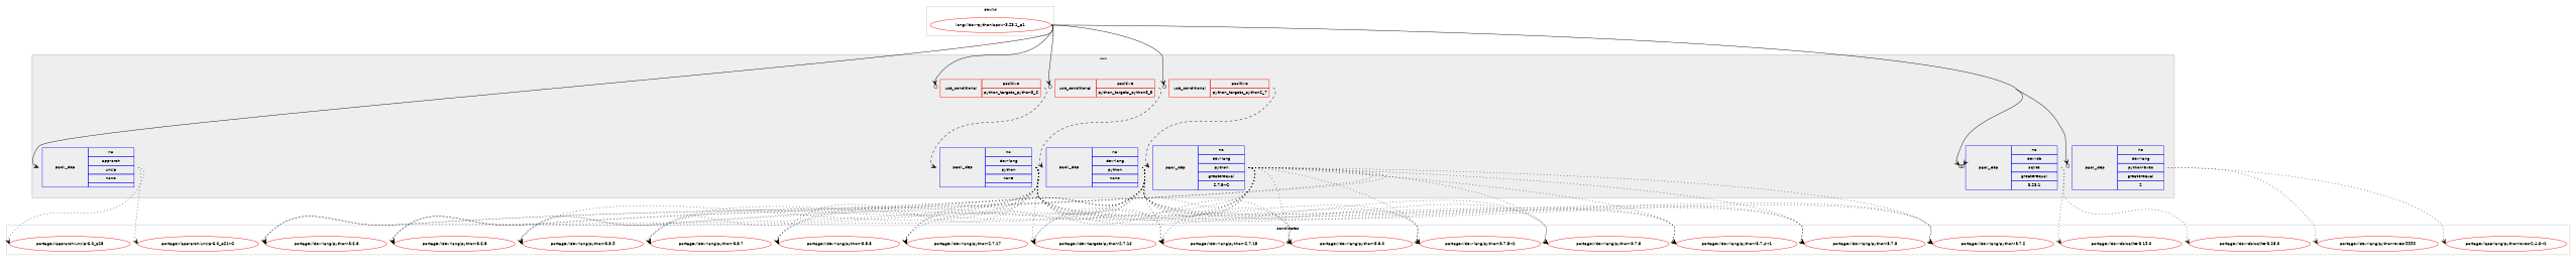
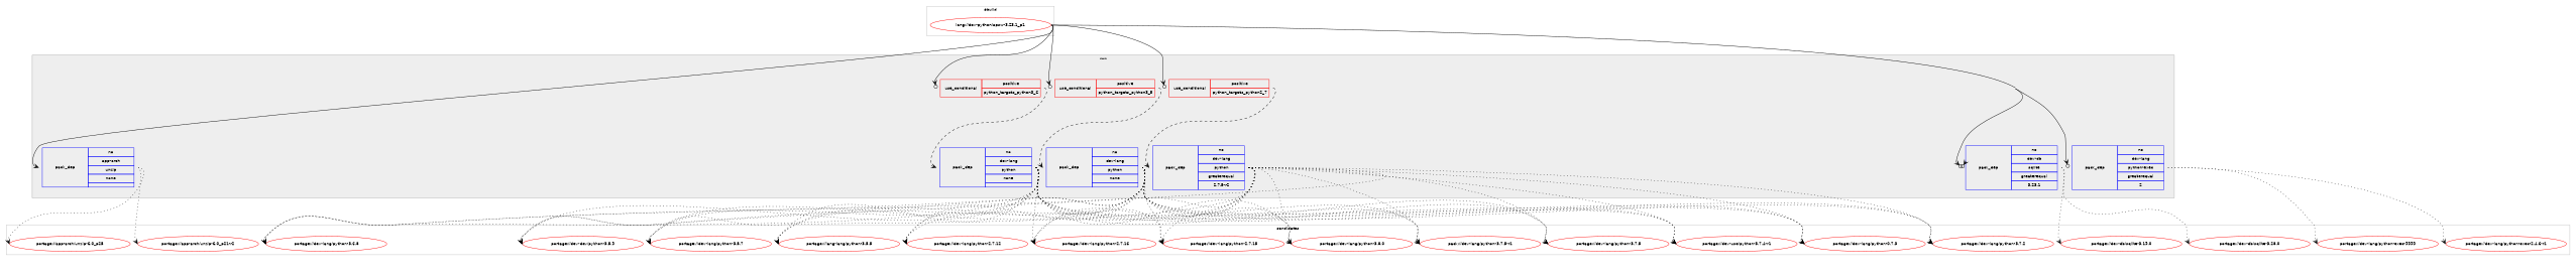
  digraph {
    compound=true
    concentrate=true
    fontname=Helvetica
    fontsize=10
    newrank=true
    rankdir=TB
    ranksep=1.5
    node [color=red fontname=Helvetica fontsize=10]
    edge [arrowhead=vee headport=w style=dotted tailport=e weight=100]
    n1 [label="lang://dev-python/apsw-3.23.1_p1" width=4]
    n2 [color=blue label=<<TABLE BORDER="0" CELLBORDER="1" CELLSPACING="0" CELLPADDING="4" WIDTH="220"><TR><TD ROWSPAN="6" CELLPADDING="30">pack_dep</TD></TR><TR><TD WIDTH="110">no</TD></TR><TR><TD>app-arch</TD></TR><TR><TD>unzip</TD></TR><TR><TD>none</TD></TR><TR><TD></TD></TR></TABLE>> shape=none]
    n3 [color=blue label=<<TABLE BORDER="0" CELLBORDER="1" CELLSPACING="0" CELLPADDING="4" WIDTH="220"><TR><TD ROWSPAN="6" CELLPADDING="30">pack_dep</TD></TR><TR><TD WIDTH="110">no</TD></TR><TR><TD>dev-lang</TD></TR><TR><TD>python</TD></TR><TR><TD>greaterequal</TD></TR><TR><TD>2.7.5-r2</TD></TR></TABLE>> shape=none]
    n4 [label=<<TABLE BORDER="0" CELLBORDER="1" CELLSPACING="0" CELLPADDING="4"><TR><TD ROWSPAN="3" CELLPADDING="10">use_conditional</TD></TR><TR><TD>positive</TD></TR><TR><TD>python_targets_python2_7</TD></TR></TABLE>> shape=none]
    n5 [color=blue label=<<TABLE BORDER="0" CELLBORDER="1" CELLSPACING="0" CELLPADDING="4" WIDTH="220"><TR><TD ROWSPAN="6" CELLPADDING="30">pack_dep</TD></TR><TR><TD WIDTH="110">no</TD></TR><TR><TD>dev-lang</TD></TR><TR><TD>python</TD></TR><TR><TD>none</TD></TR><TR><TD></TD></TR></TABLE>> shape=none]
    n6 [label=<<TABLE BORDER="0" CELLBORDER="1" CELLSPACING="0" CELLPADDING="4"><TR><TD ROWSPAN="3" CELLPADDING="10">use_conditional</TD></TR><TR><TD>positive</TD></TR><TR><TD>python_targets_python3_5</TD></TR></TABLE>> shape=none]
    n7 [color=blue label=<<TABLE BORDER="0" CELLBORDER="1" CELLSPACING="0" CELLPADDING="4" WIDTH="220"><TR><TD ROWSPAN="6" CELLPADDING="30">pack_dep</TD></TR><TR><TD WIDTH="110">no</TD></TR><TR><TD>dev-lang</TD></TR><TR><TD>python</TD></TR><TR><TD>none</TD></TR><TR><TD></TD></TR></TABLE>> shape=none]
    n8 [label=<<TABLE BORDER="0" CELLBORDER="1" CELLSPACING="0" CELLPADDING="4"><TR><TD ROWSPAN="3" CELLPADDING="10">use_conditional</TD></TR><TR><TD>positive</TD></TR><TR><TD>python_targets_python3_6</TD></TR></TABLE>> shape=none]
    n9 [color=blue label=<<TABLE BORDER="0" CELLBORDER="1" CELLSPACING="0" CELLPADDING="4" WIDTH="220"><TR><TD ROWSPAN="6" CELLPADDING="30">pack_dep</TD></TR><TR><TD WIDTH="110">no</TD></TR><TR><TD>dev-db</TD></TR><TR><TD>sqlite</TD></TR><TR><TD>greaterequal</TD></TR><TR><TD>3.23.1</TD></TR></TABLE>> shape=none]
    n10 [color=blue label=<<TABLE BORDER="0" CELLBORDER="1" CELLSPACING="0" CELLPADDING="4" WIDTH="220"><TR><TD ROWSPAN="6" CELLPADDING="30">pack_dep</TD></TR><TR><TD WIDTH="110">no</TD></TR><TR><TD>dev-lang</TD></TR><TR><TD>python-exec</TD></TR><TR><TD>greaterequal</TD></TR><TR><TD>2</TD></TR></TABLE>> shape=none]
    n11 [label="portage://app-arch/unzip-6.0_p21-r2" width=4]
    n12 [label="portage://app-arch/unzip-6.0_p25" width=4]
    n13 [label="portage://dev-lang/python-2.7.15" width=4]
-   n14 [label="portage://dev-targets/python-2.7.16" width=4]
-   n15 [label="portage://dev-lang/python-2.7.17" width=4]
-   n16 [label="portage://dev-lang/python-3.5.5" width=4]
+   n14 [label="portage://dev-lang/python-2.7.16" width=4]
+   n15 [label="portage://dev-lang/python-2.7.12" width=4]
+   n16 [label="portage://lang-lang/python-3.5.5" width=4]
    n17 [label="portage://dev-lang/python-3.5.7" width=4]
-   n18 [label="portage://dev-lang/python-3.5.9" width=4]
-   n19 [label="portage://dev-lang/python-3.6.5" width=4]
+   n18 [label="portage://dev-dev/python-3.5.9" width=4]
    n20 [label="portage://dev-lang/python-3.6.8" width=4]
    n21 [label="portage://dev-lang/python-3.7.2" width=4]
-   n22 [label="portage://dev-lang/python-3.7.3" width=4]
-   n23 [label="portage://dev-lang/python-3.7.4-r1" width=4]
+   n22 [label="portage://dev-lang/python-0.7.3" width=4]
+   n23 [label="portage://dev-use/python-3.7.4-r1" width=4]
    n24 [label="portage://dev-lang/python-3.7.5" width=4]
-   n25 [label="portage://dev-lang/python-3.7.5-r1" width=4]
+   n25 [label="pack://dev-lang/python-3.7.5-r1" width=4]
    n26 [label="portage://dev-lang/python-3.8.0" width=4]
    n27 [label="portage://dev-db/sqlite-3.28.0" width=4]
    n28 [label="portage://dev-db/sqlite-3.19.0" width=4]
-   n29 [label="portage://app-lang/python-exec-2.4.6-r1" width=4]
+   n29 [label="portage://dev-lang/python-exec-2.4.6-r1" width=4]
    n30 [label="portage://dev-lang/python-exec-9999" width=4]
    subgraph cluster_1 {
      color=gray
      label=<<i>ebuild</i>>
      rank=same
      n1
    }
    subgraph cluster_2 {
      color=gray
      label=<<i>dependencies</i>>
      subgraph cluster_3 {
        color=gray
        fillcolor="#eeeeee"
        label=<<i>compile</i>>
        style=filled
        subgraph sub_4 {
          color=gray
          fillcolor="#eeeeee"
          label=<<i>compile</i>>
          style=filled
          n2
        }
      }
      subgraph cluster_5 {
        color=gray
        fillcolor="#eeeeee"
        label=<<i>compile and run</i>>
        style=filled
        subgraph sub_6 {
          color=gray
          fillcolor="#eeeeee"
          label=<<i>compile and run</i>>
          style=filled
          n4
          subgraph sub_7 {
            color=gray
            fillcolor="#eeeeee"
            label=<<i>compile and run</i>>
            style=filled
            n3
          }
        }
        subgraph sub_8 {
          color=gray
          fillcolor="#eeeeee"
          label=<<i>compile and run</i>>
          style=filled
          n6
          subgraph sub_9 {
            color=gray
            fillcolor="#eeeeee"
            label=<<i>compile and run</i>>
            style=filled
            n5
          }
        }
        subgraph sub_10 {
          color=gray
          fillcolor="#eeeeee"
          label=<<i>compile and run</i>>
          style=filled
          n8
          subgraph sub_11 {
            color=gray
            fillcolor="#eeeeee"
            label=<<i>compile and run</i>>
            style=filled
            n7
          }
        }
        subgraph sub_12 {
          color=gray
          fillcolor="#eeeeee"
          label=<<i>compile and run</i>>
          style=filled
          n9
        }
        subgraph sub_13 {
          color=gray
          fillcolor="#eeeeee"
          label=<<i>compile and run</i>>
          style=filled
          n10
        }
      }
      subgraph cluster_14 {
        color=gray
        fillcolor="#eeeeee"
        label=<<i>run</i>>
        style=filled
      }
    }
    subgraph cluster_15 {
      color=gray
      label=<<i>candidates</i>>
      rank=same
      subgraph sub_16 {
        color=black
        label=<<i>candidates</i>>
        nodesep=1
        rank=same
        n11
        n12
      }
      subgraph sub_17 {
        color=black
        label=<<i>candidates</i>>
        nodesep=1
        rank=same
        n13
        n14
        n15
        n16
        n17
        n18
-       n19
        n20
        n21
        n22
        n23
        n24
        n25
        n26
      }
      subgraph sub_18 {
        color=black
        label=<<i>candidates</i>>
        nodesep=1
        rank=same
        n13
        n14
        n15
        n16
        n17
        n18
-       n19
        n20
        n21
        n22
        n23
        n24
        n25
        n26
      }
      subgraph sub_19 {
        color=black
        label=<<i>candidates</i>>
        nodesep=1
        rank=same
        n13
        n14
        n15
        n16
        n17
        n18
-       n19
        n20
        n21
        n22
        n23
        n24
        n25
        n26
      }
      subgraph sub_20 {
        color=black
        label=<<i>candidates</i>>
        nodesep=1
        rank=same
        n27
        n28
      }
      subgraph sub_21 {
        color=black
        label=<<i>candidates</i>>
        nodesep=1
        rank=same
        n29
        n30
      }
    }
    n1 -> n2 [style=solid weight=20]
    n1 -> n4 [arrowhead=odotvee style=solid weight=20]
    n1 -> n6 [arrowhead=odotvee style=solid weight=20]
    n1 -> n8 [arrowhead=odotvee style=solid weight=20]
    n1 -> n9 [arrowhead=odotvee style=solid weight=20]
    n1 -> n10 [arrowhead=odotvee style=solid weight=20]
    n2 -> n11
    n2 -> n12
    n3 -> n13
    n3 -> n14
    n3 -> n15
    n3 -> n16
    n3 -> n17
    n3 -> n18
-   n3 -> n19
    n3 -> n20
    n3 -> n21
    n3 -> n22
    n3 -> n23
    n3 -> n24
    n3 -> n25
    n3 -> n26
    n4 -> n3 [style=dashed weight=20]
    n5 -> n13
    n5 -> n14
    n5 -> n15
    n5 -> n16
    n5 -> n17
    n5 -> n18
-   n5 -> n19
    n5 -> n20
    n5 -> n21
    n5 -> n22
    n5 -> n23
    n5 -> n24
    n5 -> n25
    n5 -> n26
    n6 -> n5 [style=dashed weight=20]
    n7 -> n13
    n7 -> n14
    n7 -> n15
    n7 -> n16
    n7 -> n17
    n7 -> n18
-   n7 -> n19
    n7 -> n20
    n7 -> n21
    n7 -> n22
    n7 -> n23
    n7 -> n24
    n7 -> n25
    n7 -> n26
    n8 -> n7 [style=dashed weight=20]
    n9 -> n27
    n9 -> n28
    n10 -> n29
    n10 -> n30
  }
